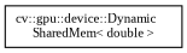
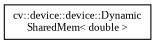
  digraph {
    rankdir=LR
    fontname="Liberation Serif"
-   n1 [color=black fillcolor=white fontname="Liberation Serif" fontsize=10 height=0.2 label="cv::gpu::device::Dynamic\lSharedMem\< double \>" shape=record style=filled width=0.4]
+   n1 [color=black fillcolor=white fontname="Liberation Serif" fontsize=10 height=0.2 label="cv::device::device::Dynamic\lSharedMem\< double \>" shape=record style=filled width=0.4]
  }
